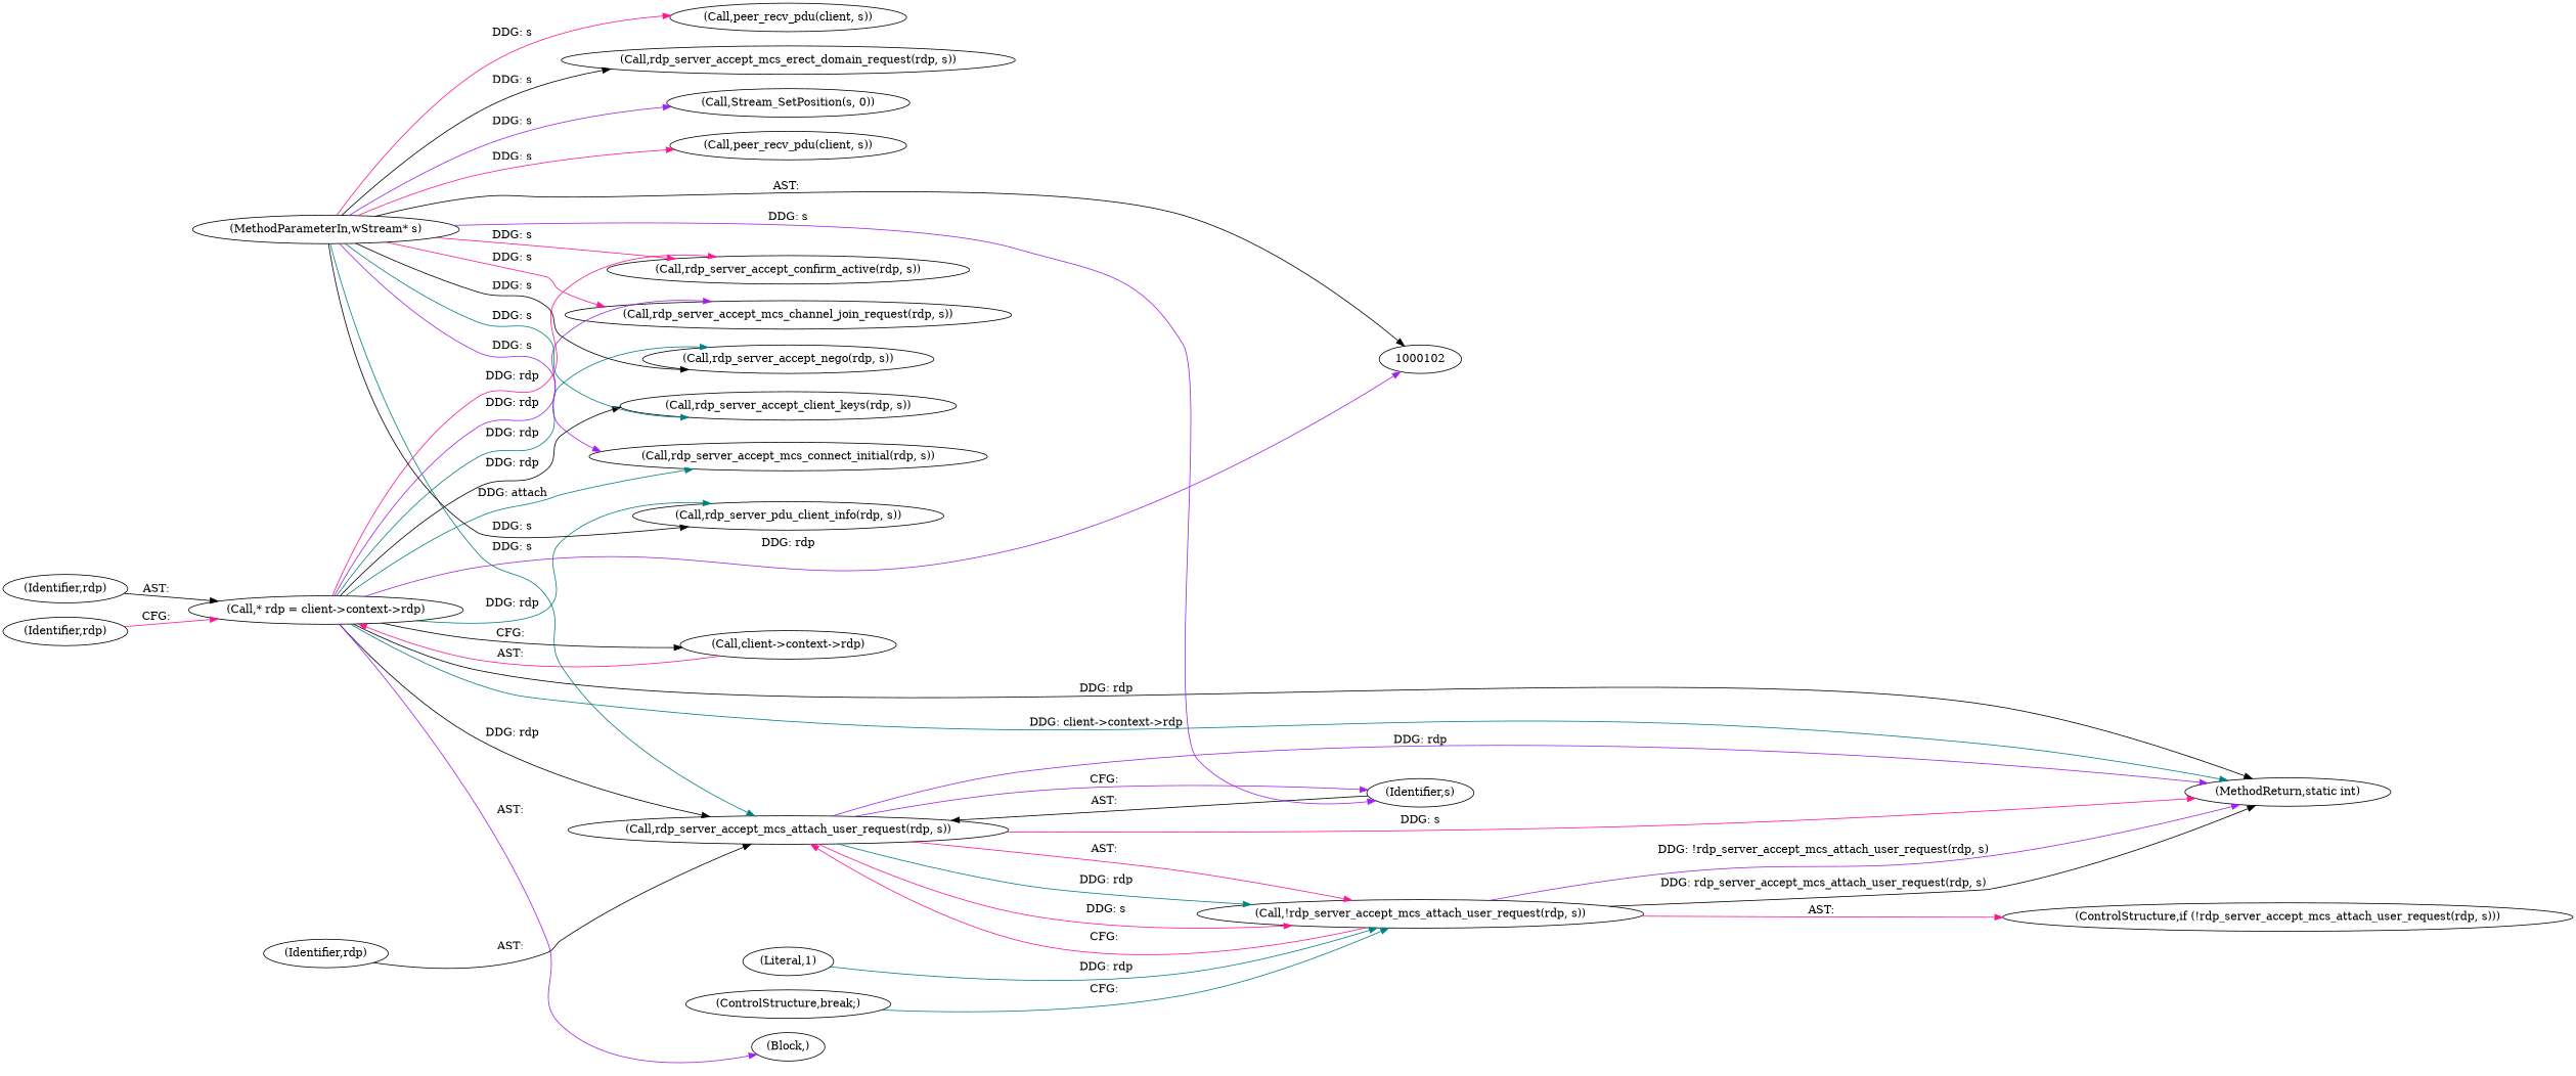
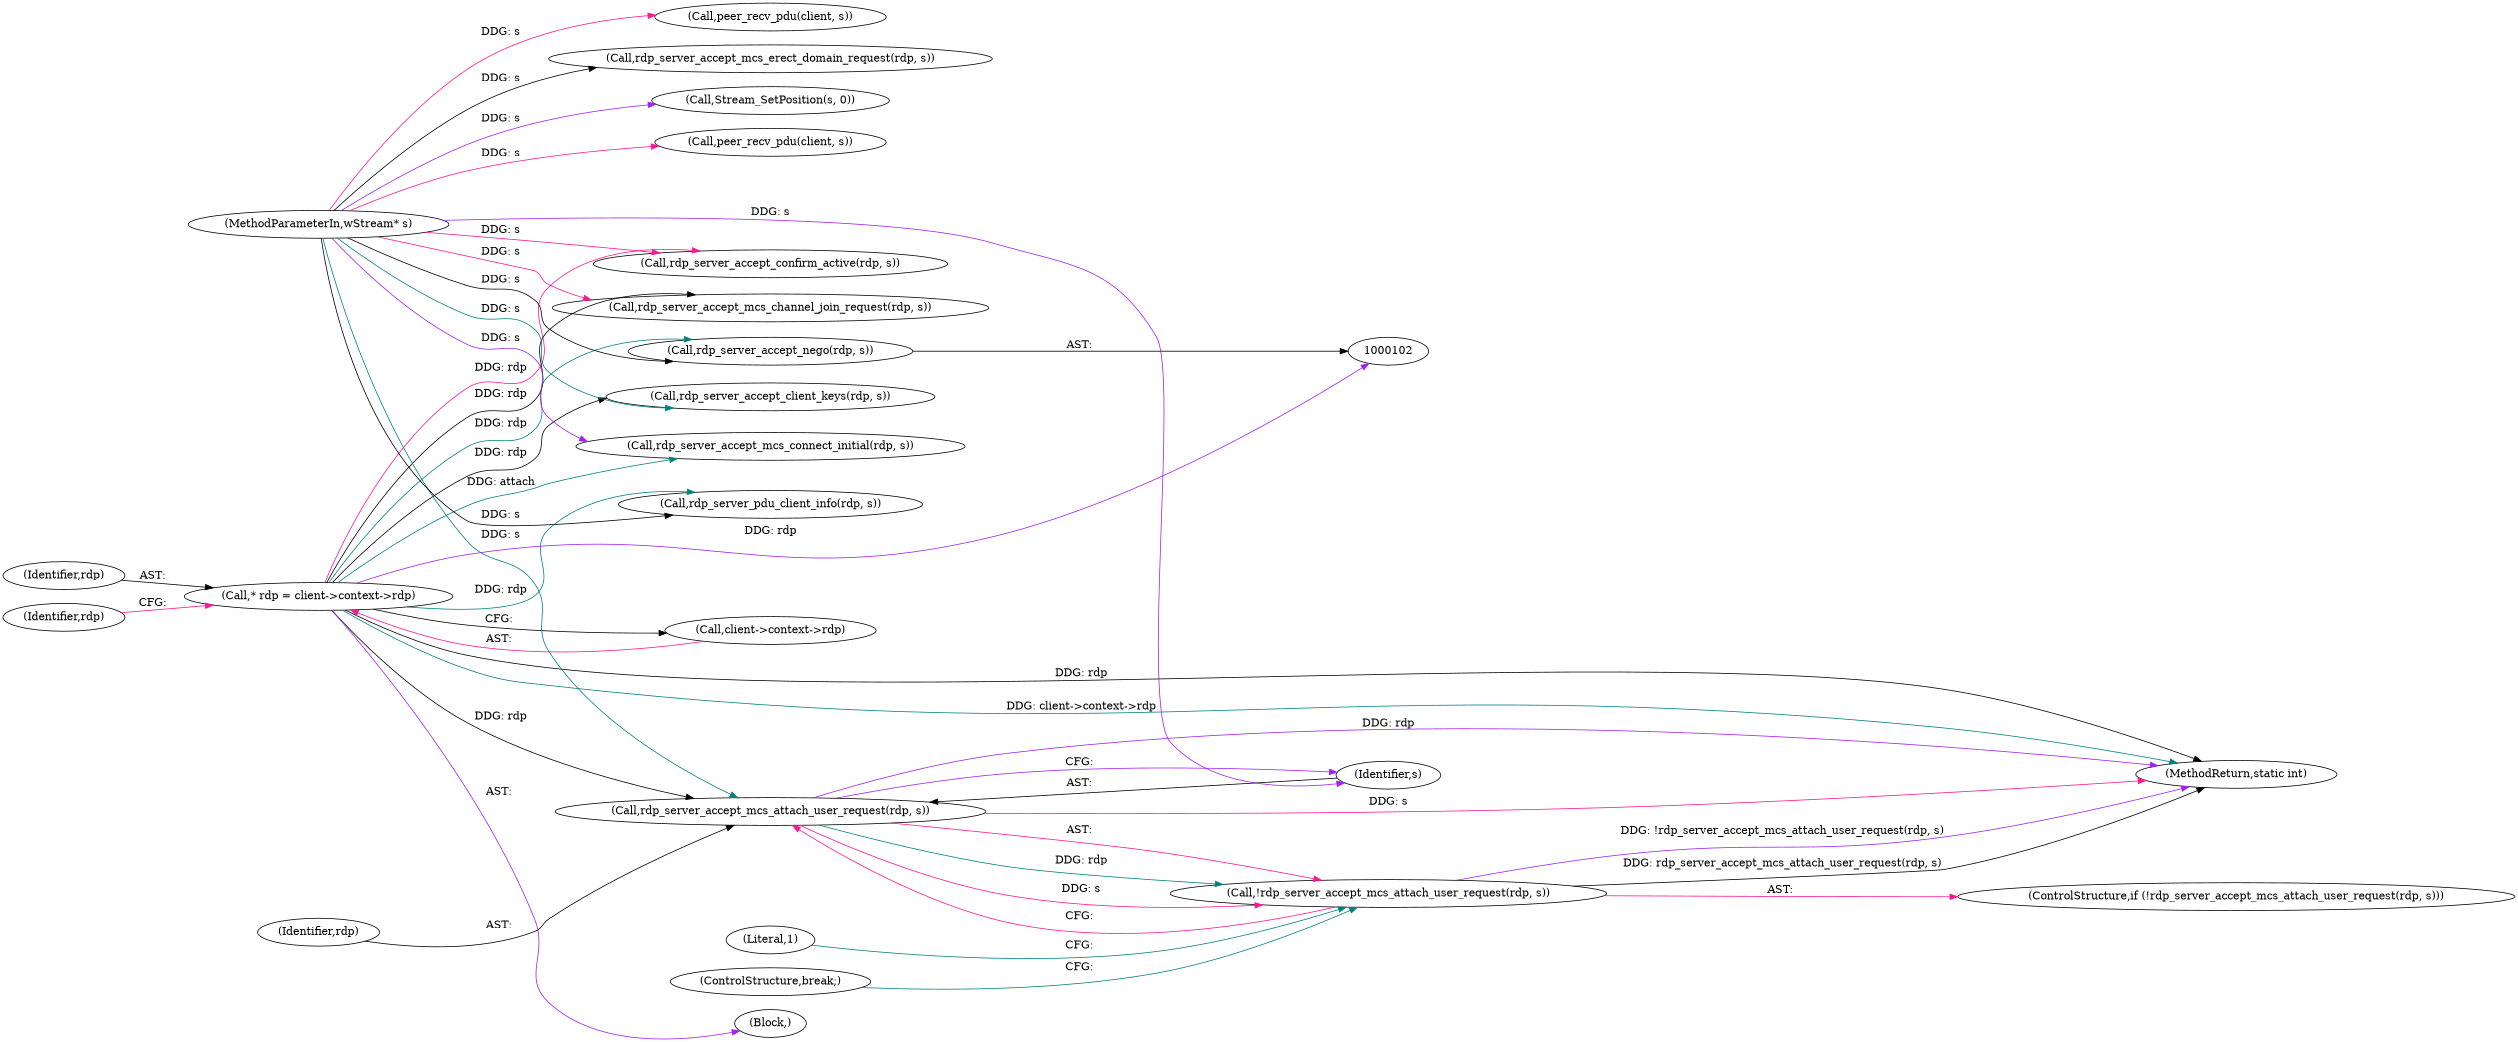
  digraph {
    rankdir=LR
    edge [color=black]
    n1 [label="(Call,rdp_server_accept_mcs_attach_user_request(rdp, s))"]
    n2 [label="(Call,!rdp_server_accept_mcs_attach_user_request(rdp, s))"]
    n3 [label="(MethodReturn,static int)"]
    n4 [label="(Identifier,s)"]
    n5 [label="(ControlStructure,if (!rdp_server_accept_mcs_attach_user_request(rdp, s)))"]
    n6 [label="(Call,* rdp = client->context->rdp)"]
    n7 [label="(Call,rdp_server_accept_nego(rdp, s))"]
    n8 [label="(Call,rdp_server_pdu_client_info(rdp, s))"]
    n9 [label="(Block,)"]
    n10 [label="(Call,rdp_server_accept_confirm_active(rdp, s))"]
    n11 [label="(Call,rdp_server_accept_mcs_channel_join_request(rdp, s))"]
    n12 [label="(Call,client->context->rdp)"]
    n13 [label="(Call,rdp_server_accept_client_keys(rdp, s))"]
    n14 [label="(Call,rdp_server_accept_mcs_connect_initial(rdp, s))"]
    1000102
    n16 [label="(Call,rdp_server_accept_mcs_erect_domain_request(rdp, s))"]
    n17 [label="(MethodParameterIn,wStream* s)"]
    n18 [label="(Call,Stream_SetPosition(s, 0))"]
    n19 [label="(Call,peer_recv_pdu(client, s))"]
    n20 [label="(Call,peer_recv_pdu(client, s))"]
    n21 [label="(Identifier,rdp)"]
    n22 [label="(Identifier,rdp)"]
    n23 [label="(Literal,1)"]
    n24 [label="(Identifier,rdp)"]
    n25 [label="(ControlStructure,break;)"]
    n1 -> n2 [color=deeppink label="AST: "]
    n1 -> n2 [color=teal label="DDG: rdp"]
    n1 -> n2 [color=deeppink label="DDG: s"]
    n1 -> n3 [color=purple label="DDG: rdp"]
    n1 -> n3 [color=deeppink label="DDG: s"]
    n1 -> n4 [color=purple label="CFG: "]
    n2 -> n1 [color=deeppink label="CFG: "]
    n2 -> n3 [color=purple label="DDG: !rdp_server_accept_mcs_attach_user_request(rdp, s)"]
    n2 -> n3 [label="DDG: rdp_server_accept_mcs_attach_user_request(rdp, s)"]
    n2 -> n5 [color=deeppink label="AST: "]
    n4 -> n1 [label="AST: "]
    n6 -> n1 [label="DDG: rdp"]
    n6 -> n3 [label="DDG: rdp"]
    n6 -> n3 [color=teal label="DDG: client->context->rdp"]
    n6 -> n7 [color=teal label="DDG: rdp"]
    n6 -> n8 [color=teal label="DDG: rdp"]
    n6 -> n9 [color=purple label="AST: "]
    n6 -> n10 [color=deeppink label="DDG: rdp"]
-   n6 -> n11 [color=purple label="DDG: rdp"]
+   n6 -> n11 [label="DDG: rdp"]
    n6 -> n12 [label="CFG: "]
    n6 -> n13 [label="DDG: rdp"]
    n6 -> n14 [color=teal label="DDG: attach"]
    n6 -> 1000102 [color=purple label="DDG: rdp"]
    n12 -> n6 [color=deeppink label="AST: "]
    n17 -> n1 [color=teal label="DDG: s"]
    n17 -> n4 [color=purple label="DDG: s"]
    n17 -> n7 [label="DDG: s"]
    n17 -> n8 [label="DDG: s"]
    n17 -> n10 [color=deeppink label="DDG: s"]
    n17 -> n11 [color=deeppink label="DDG: s"]
    n17 -> n13 [color=teal label="DDG: s"]
    n17 -> n14 [color=purple label="DDG: s"]
-   n17 -> 1000102 [label="AST: "]
+   n7 -> 1000102 [label="AST: "]
    n17 -> n16 [label="DDG: s"]
    n17 -> n18 [color=purple label="DDG: s"]
    n17 -> n19 [color=deeppink label="DDG: s"]
    n17 -> n20 [color=deeppink label="DDG: s"]
    n21 -> n6 [label="AST: "]
    n22 -> n6 [color=deeppink label="CFG: "]
-   n23 -> n2 [color=teal label="DDG: rdp"]
+   n23 -> n2 [color=teal label="CFG: "]
    n24 -> n1 [label="AST: "]
    n25 -> n2 [color=teal label="CFG: "]
  }
